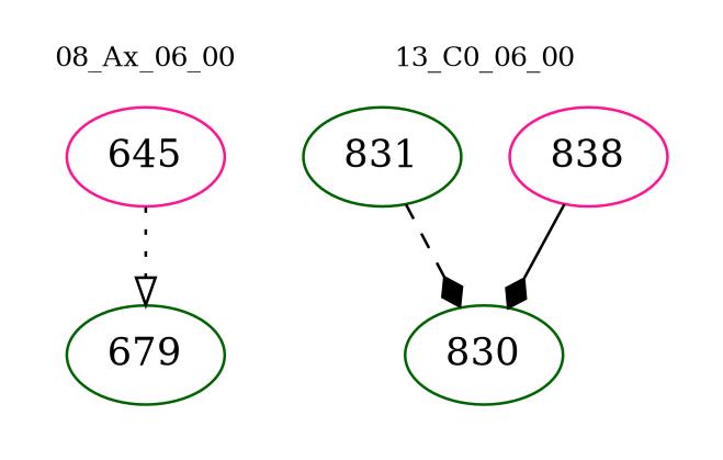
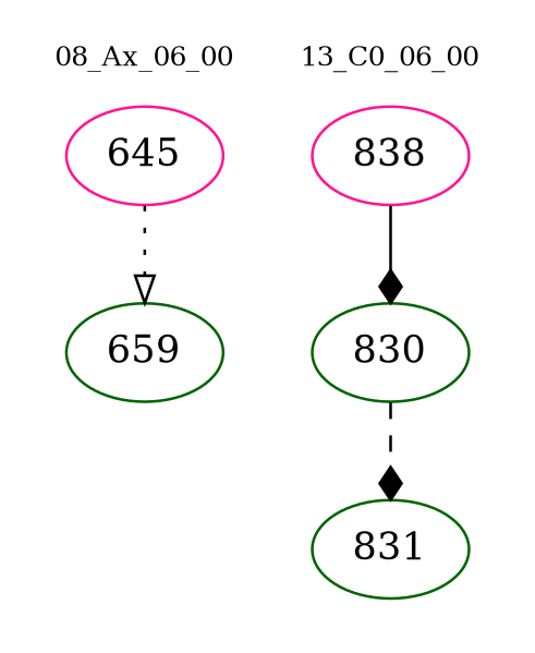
  digraph {
    node [color=darkgreen]
    edge [arrowhead=diamond color=black]
    n1 [color=deeppink label=645]
-   n2 [label=679]
+   n2 [label=659]
    n3 [label=830]
    n4 [color=deeppink label=838]
    n5 [label=831]
    subgraph cluster_1 {
      color=white
      fontsize=10
      label="08_Ax_06_00"
      n1
      n2
    }
    subgraph cluster_2 {
      color=white
      fontsize=10
      label="13_C0_06_00"
      n3
      n4
      n5
    }
    n1 -> n2 [arrowhead=onormal style=dotted]
-   n5 -> n3 [style=dashed]
+   n3 -> n5 [style=dashed]
    n4 -> n3 [style=solid]
  }
